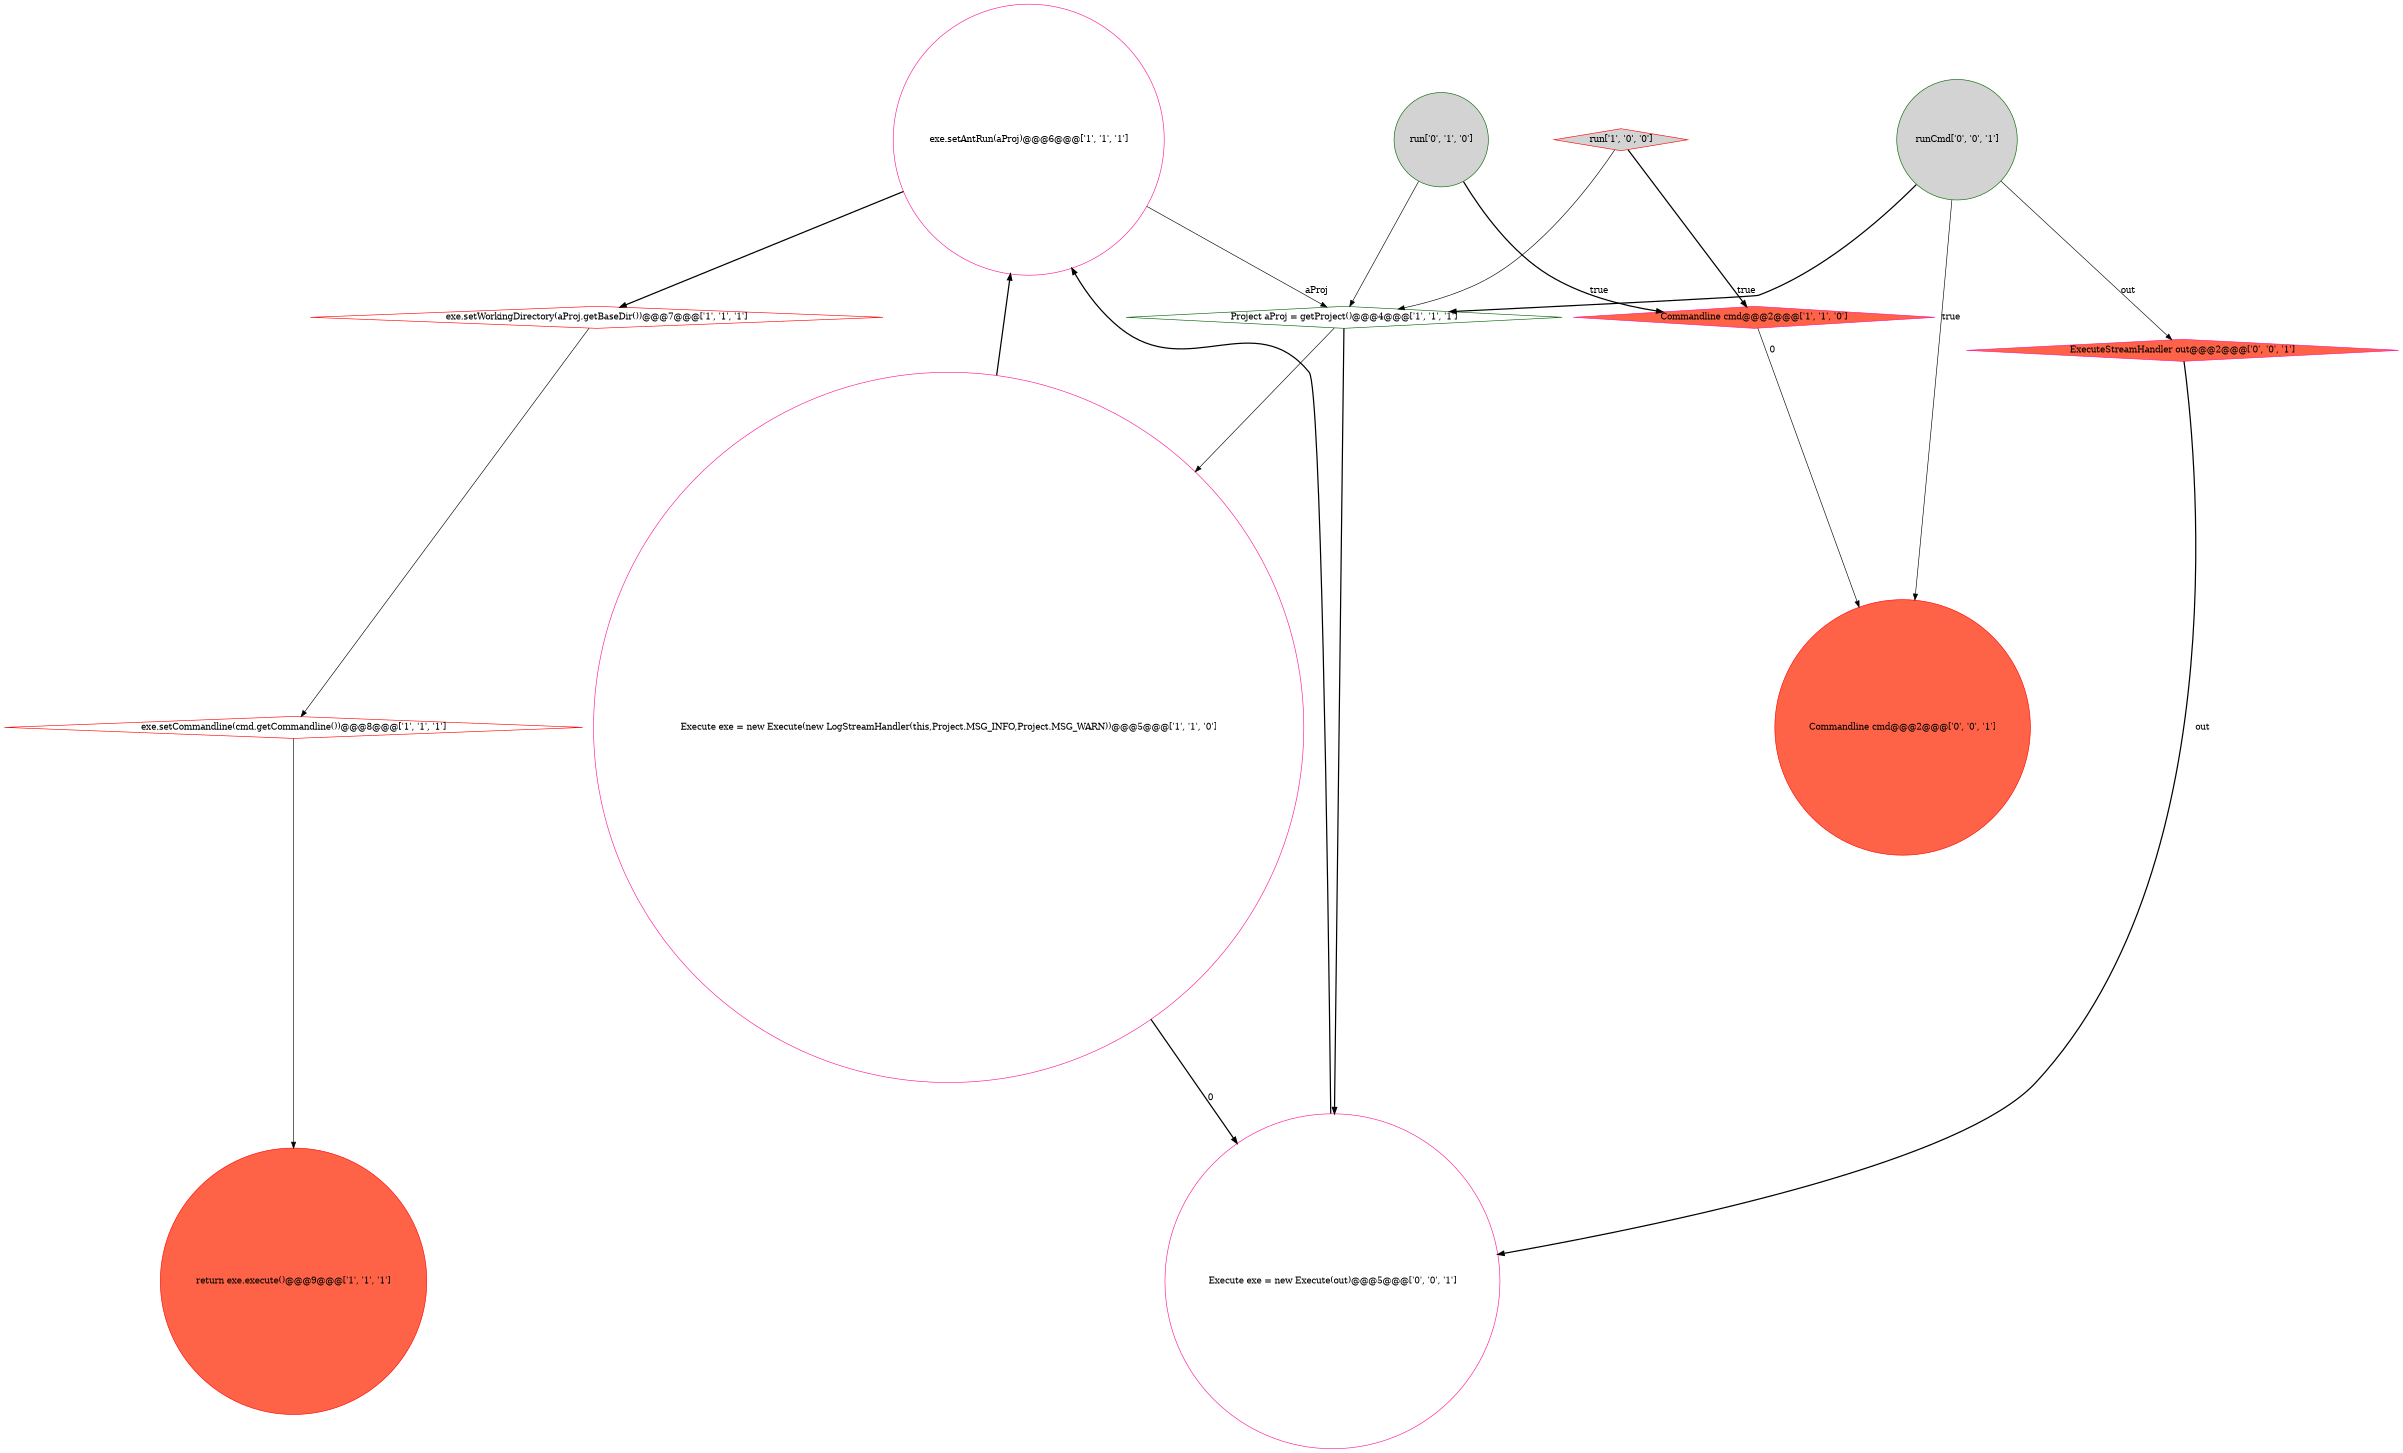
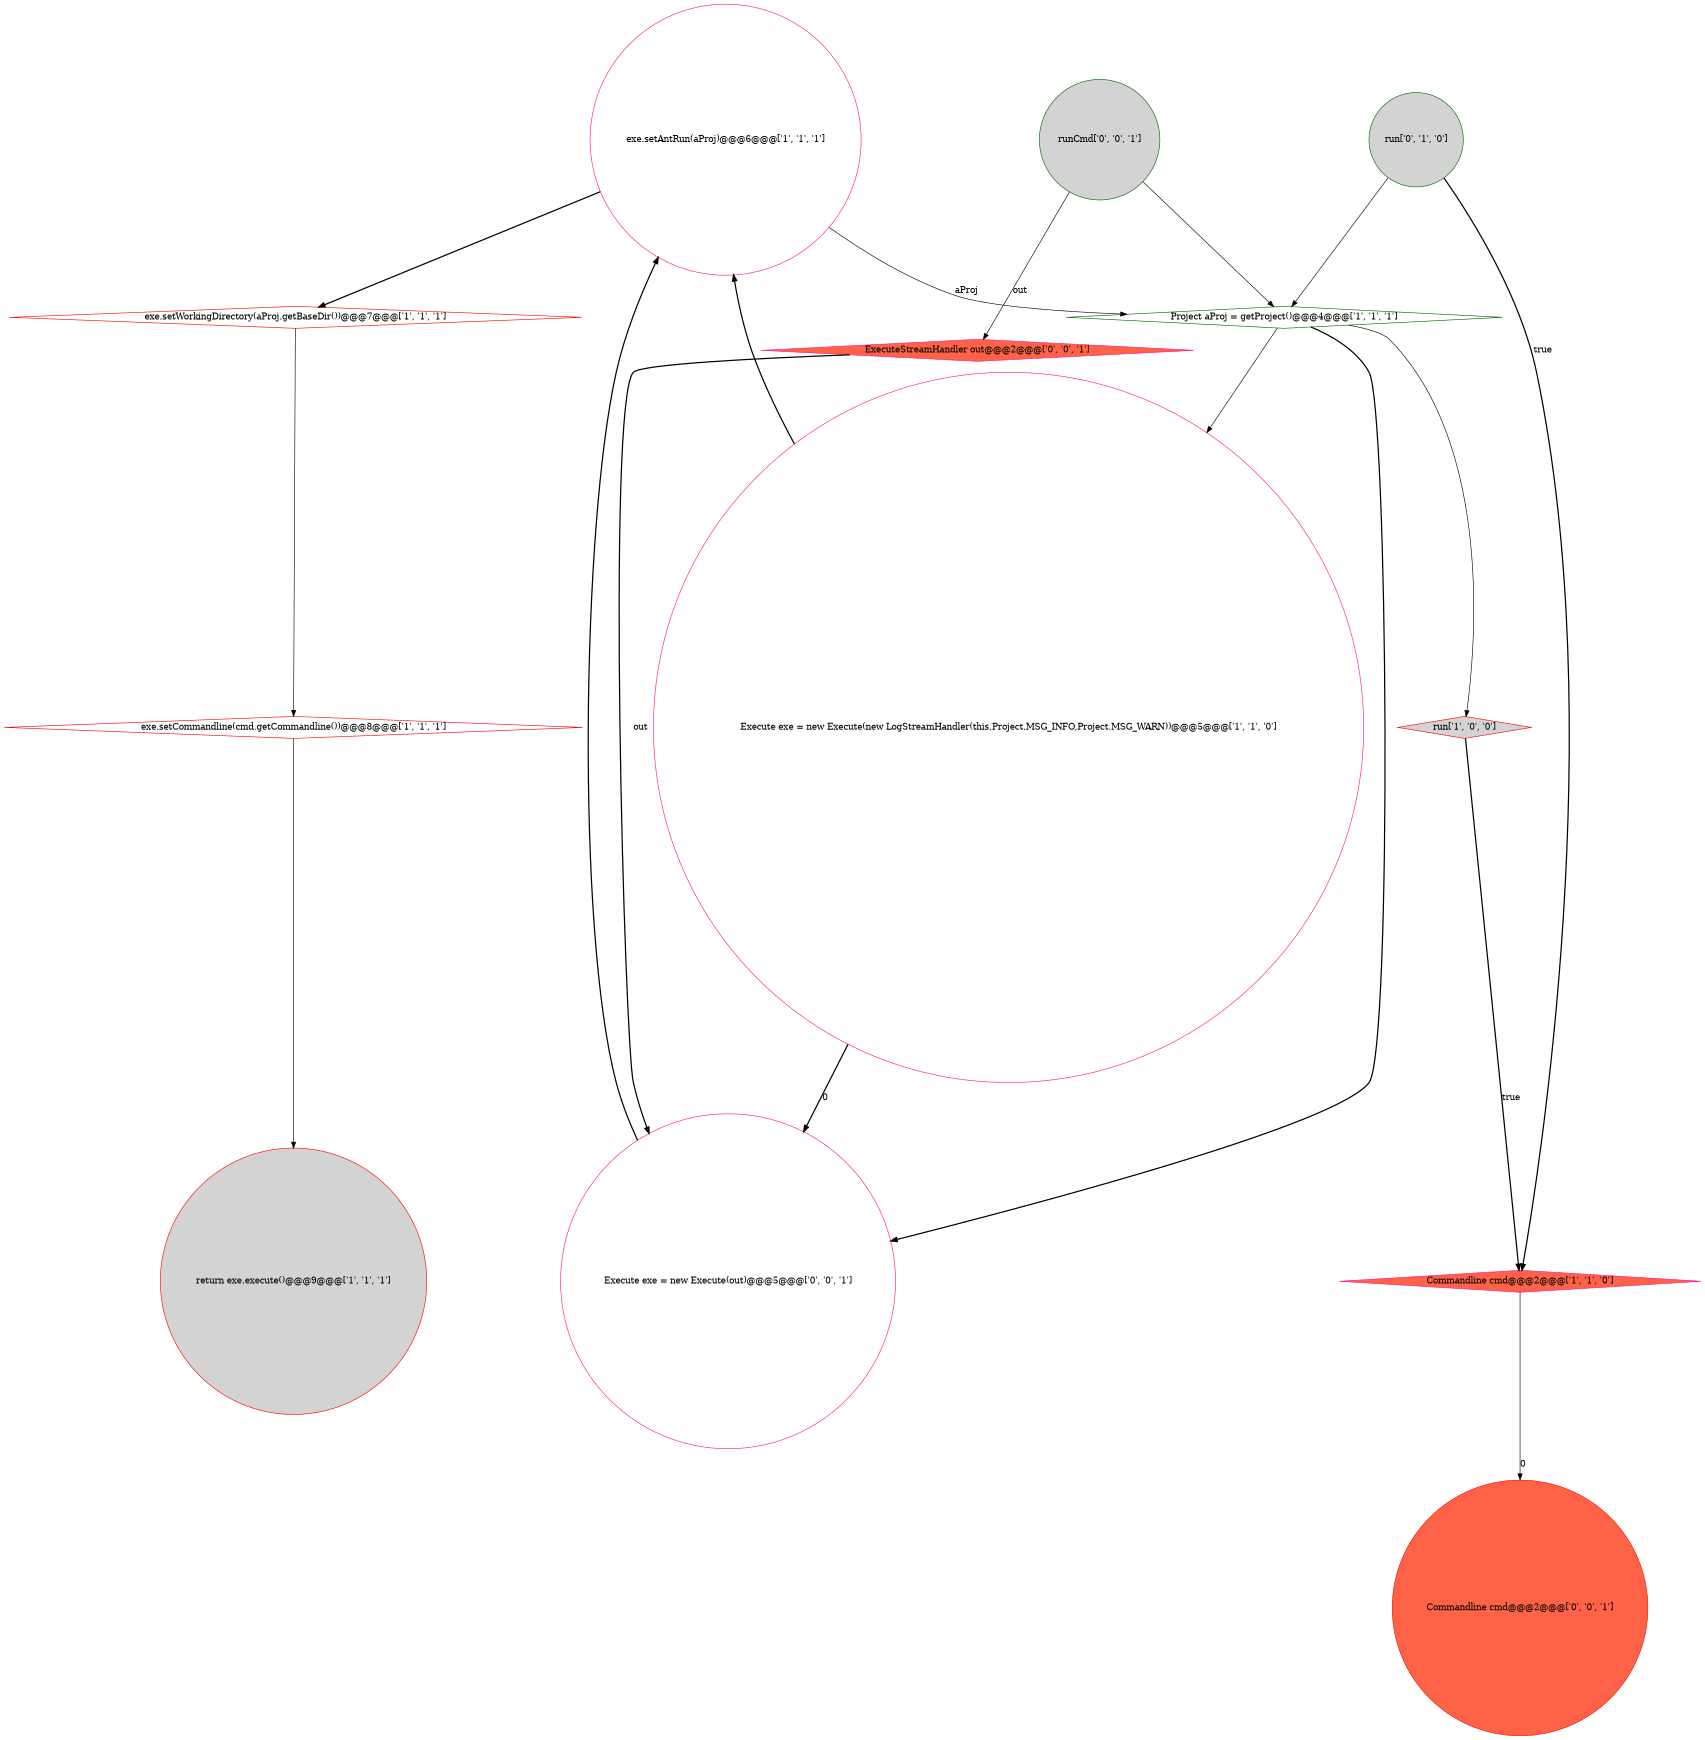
  digraph {
    node [color=red fillcolor=white shape=circle style=filled]
    edge [style=solid]
    n1 [label="exe.setWorkingDirectory(aProj.getBaseDir())@@@7@@@['1', '1', '1']" shape=diamond]
    n2 [label="exe.setCommandline(cmd.getCommandline())@@@8@@@['1', '1', '1']" shape=diamond]
-   n3 [fillcolor=tomato label="return exe.execute()@@@9@@@['1', '1', '1']"]
+   n3 [fillcolor=lightgray label="return exe.execute()@@@9@@@['1', '1', '1']"]
    n4 [color=deeppink fillcolor=tomato label="Commandline cmd@@@2@@@['1', '1', '0']" shape=diamond]
    n5 [fillcolor=tomato label="Commandline cmd@@@2@@@['0', '0', '1']"]
    n6 [fillcolor=lightgray label="run['1', '0', '0']" shape=diamond]
    n7 [color=darkgreen label="Project aProj = getProject()@@@4@@@['1', '1', '1']" shape=diamond]
    n8 [color=deeppink label="Execute exe = new Execute(new LogStreamHandler(this,Project.MSG_INFO,Project.MSG_WARN))@@@5@@@['1', '1', '0']"]
    n9 [color=deeppink label="Execute exe = new Execute(out)@@@5@@@['0', '0', '1']"]
    n10 [color=deeppink label="exe.setAntRun(aProj)@@@6@@@['1', '1', '1']"]
    n11 [color=darkgreen fillcolor=lightgray label="runCmd['0', '0', '1']"]
    n12 [color=deeppink fillcolor=tomato label="ExecuteStreamHandler out@@@2@@@['0', '0', '1']" shape=diamond]
    n13 [color=darkgreen fillcolor=lightgray label="run['0', '1', '0']"]
    n1 -> n2
    n2 -> n3
    n4 -> n5 [label=0]
    n6 -> n4 [label=true style=bold]
-   n6 -> n7
+   n7 -> n6
    n7 -> n8
    n7 -> n9 [style=bold]
    n8 -> n9 [label=0 style=bold]
    n8 -> n10 [style=bold]
    n9 -> n10 [style=bold]
    n10 -> n1 [style=bold]
    n10 -> n7 [label=aProj]
-   n11 -> n5 [label=true]
-   n11 -> n7 [style=bold]
+   n11 -> n7
    n11 -> n12 [label=out]
    n12 -> n9 [label=out style=bold]
    n13 -> n4 [label=true style=bold]
    n13 -> n7
  }
